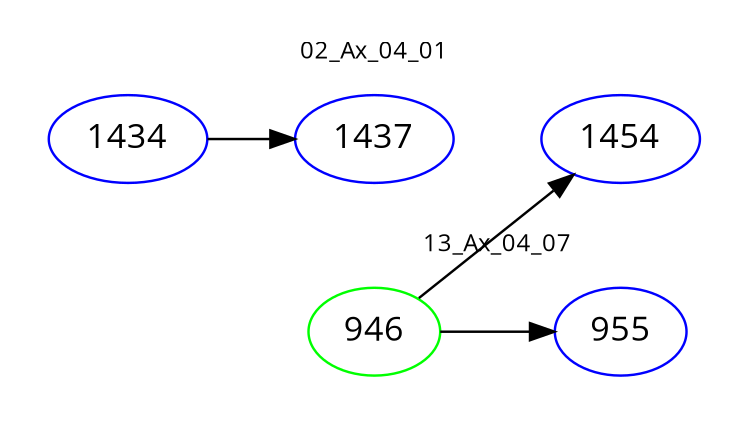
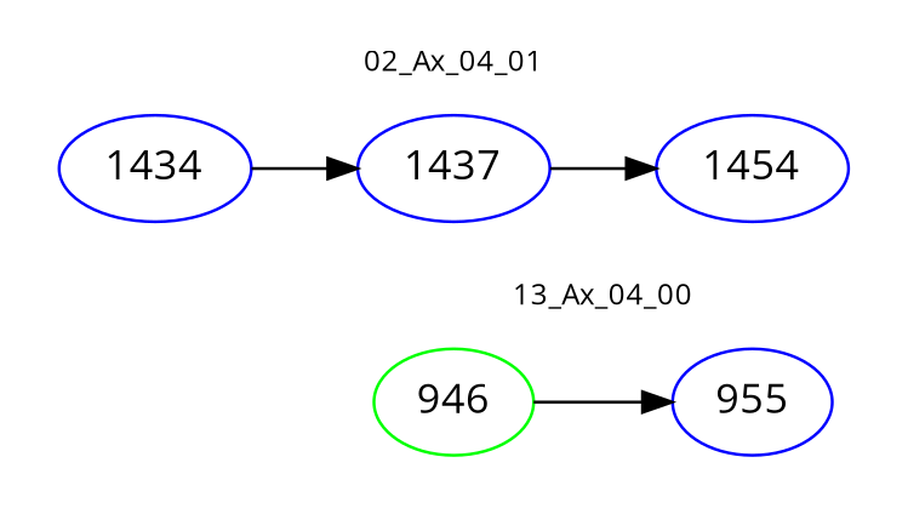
  digraph {
    fontname="Open Sans"
    rankdir=LR
    node [color=blue fontname="Open Sans"]
    edge [color=black fontname="Open Sans"]
    n1 [label=1434]
    n2 [label=1437]
    n3 [label=1454]
    n4 [color=green label=946]
    n5 [label=955]
    subgraph cluster_1 {
      color=white
      fontsize=10
      label="02_Ax_04_01"
      n1
      n2
      n3
    }
    subgraph cluster_2 {
      color=white
      fontsize=10
-     label="13_Ax_04_07"
+     label="13_Ax_04_00"
      n4
      n5
    }
    n1 -> n2
-   n4 -> n3
+   n2 -> n3
    n4 -> n5
  }
